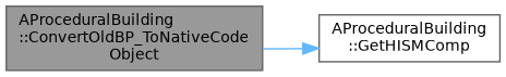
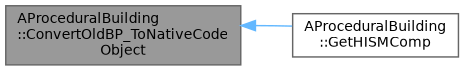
  digraph {
    rankdir=LR
    node [fontname=Helvetica fontsize=10 shape=box style=filled]
    n1 [color=gray40 fillcolor=grey60 fontcolor=black height=0.2 label="AProceduralBuilding\l::ConvertOldBP_ToNativeCode\lObject" width=0.4]
    n2 [color=grey40 fillcolor=white height=0.2 label="AProceduralBuilding\l::GetHISMComp" width=0.4]
-   n1 -> n2 [color=steelblue1 fontname=Helvetica fontsize=10 labelfontname=Helvetica labelfontsize=10 style=solid]
+   n2 -> n1 [color=steelblue1 fontname=Helvetica fontsize=10 labelfontname=Helvetica labelfontsize=10 style=solid]
  }
